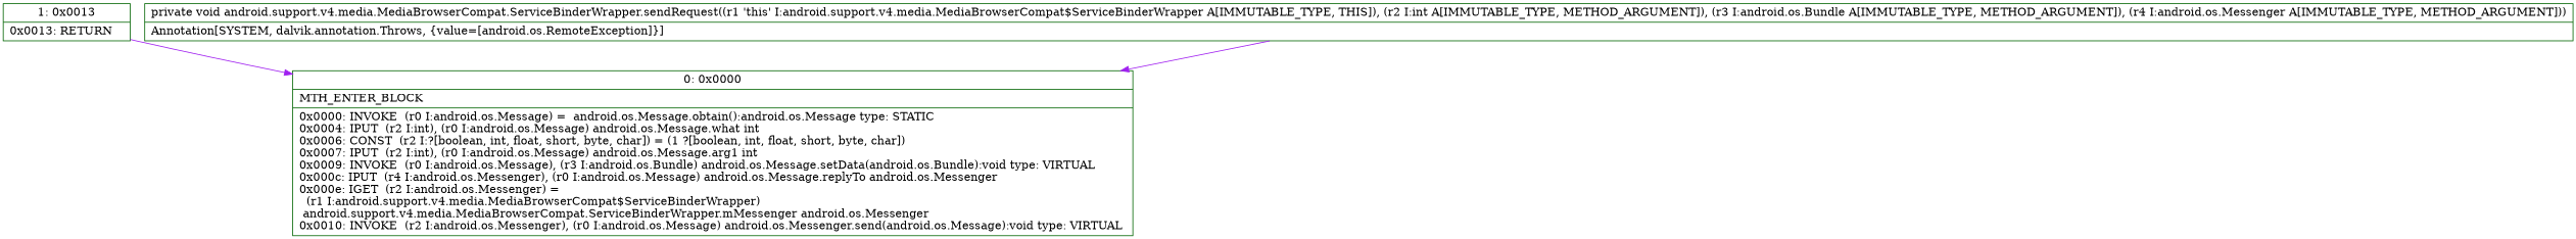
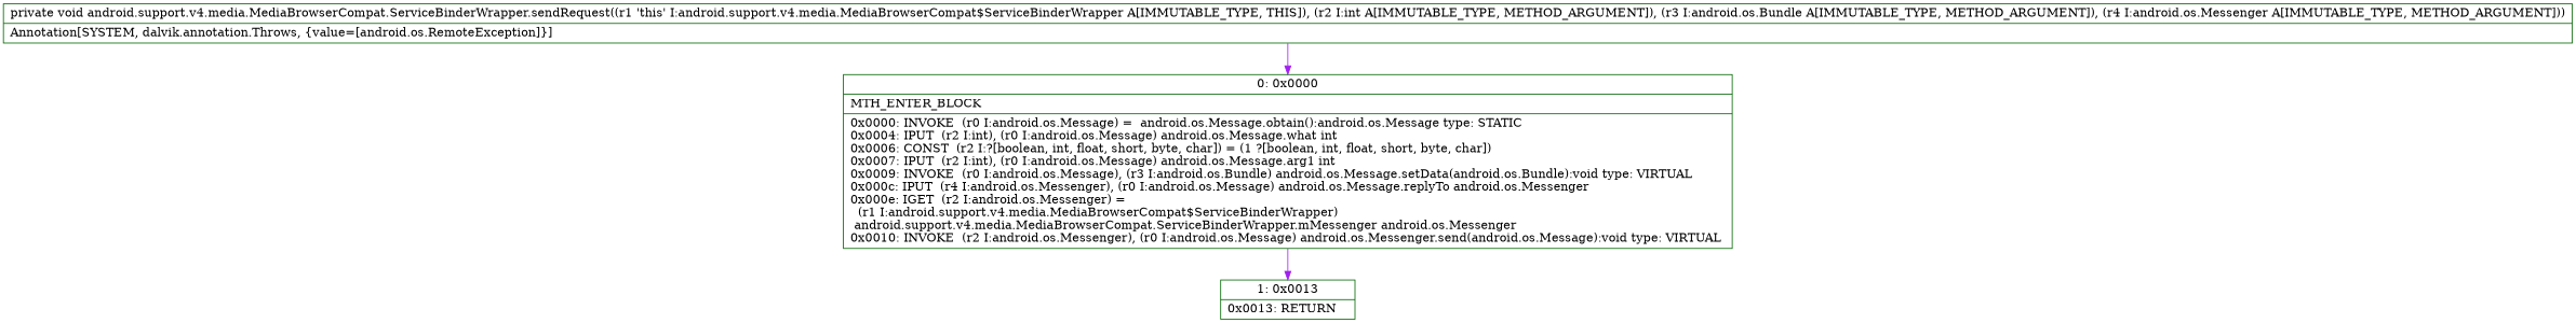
  digraph {
    node [shape=record color=darkgreen]
    edge [color=purple]
    n1 [label="{0\:\ 0x0000|MTH_ENTER_BLOCK\l|0x0000: INVOKE  (r0 I:android.os.Message) =  android.os.Message.obtain():android.os.Message type: STATIC \l0x0004: IPUT  (r2 I:int), (r0 I:android.os.Message) android.os.Message.what int \l0x0006: CONST  (r2 I:?[boolean, int, float, short, byte, char]) = (1 ?[boolean, int, float, short, byte, char]) \l0x0007: IPUT  (r2 I:int), (r0 I:android.os.Message) android.os.Message.arg1 int \l0x0009: INVOKE  (r0 I:android.os.Message), (r3 I:android.os.Bundle) android.os.Message.setData(android.os.Bundle):void type: VIRTUAL \l0x000c: IPUT  (r4 I:android.os.Messenger), (r0 I:android.os.Message) android.os.Message.replyTo android.os.Messenger \l0x000e: IGET  (r2 I:android.os.Messenger) = \l  (r1 I:android.support.v4.media.MediaBrowserCompat$ServiceBinderWrapper)\l android.support.v4.media.MediaBrowserCompat.ServiceBinderWrapper.mMessenger android.os.Messenger \l0x0010: INVOKE  (r2 I:android.os.Messenger), (r0 I:android.os.Message) android.os.Messenger.send(android.os.Message):void type: VIRTUAL \l}"]
    n2 [label="{1\:\ 0x0013|0x0013: RETURN   \l}"]
    n3 [label="{private void android.support.v4.media.MediaBrowserCompat.ServiceBinderWrapper.sendRequest((r1 'this' I:android.support.v4.media.MediaBrowserCompat$ServiceBinderWrapper A[IMMUTABLE_TYPE, THIS]), (r2 I:int A[IMMUTABLE_TYPE, METHOD_ARGUMENT]), (r3 I:android.os.Bundle A[IMMUTABLE_TYPE, METHOD_ARGUMENT]), (r4 I:android.os.Messenger A[IMMUTABLE_TYPE, METHOD_ARGUMENT]))  | Annotation[SYSTEM, dalvik.annotation.Throws, \{value=[android.os.RemoteException]\}]\l}"]
-   n2 -> n1
+   n1 -> n2
    n3 -> n1
  }
